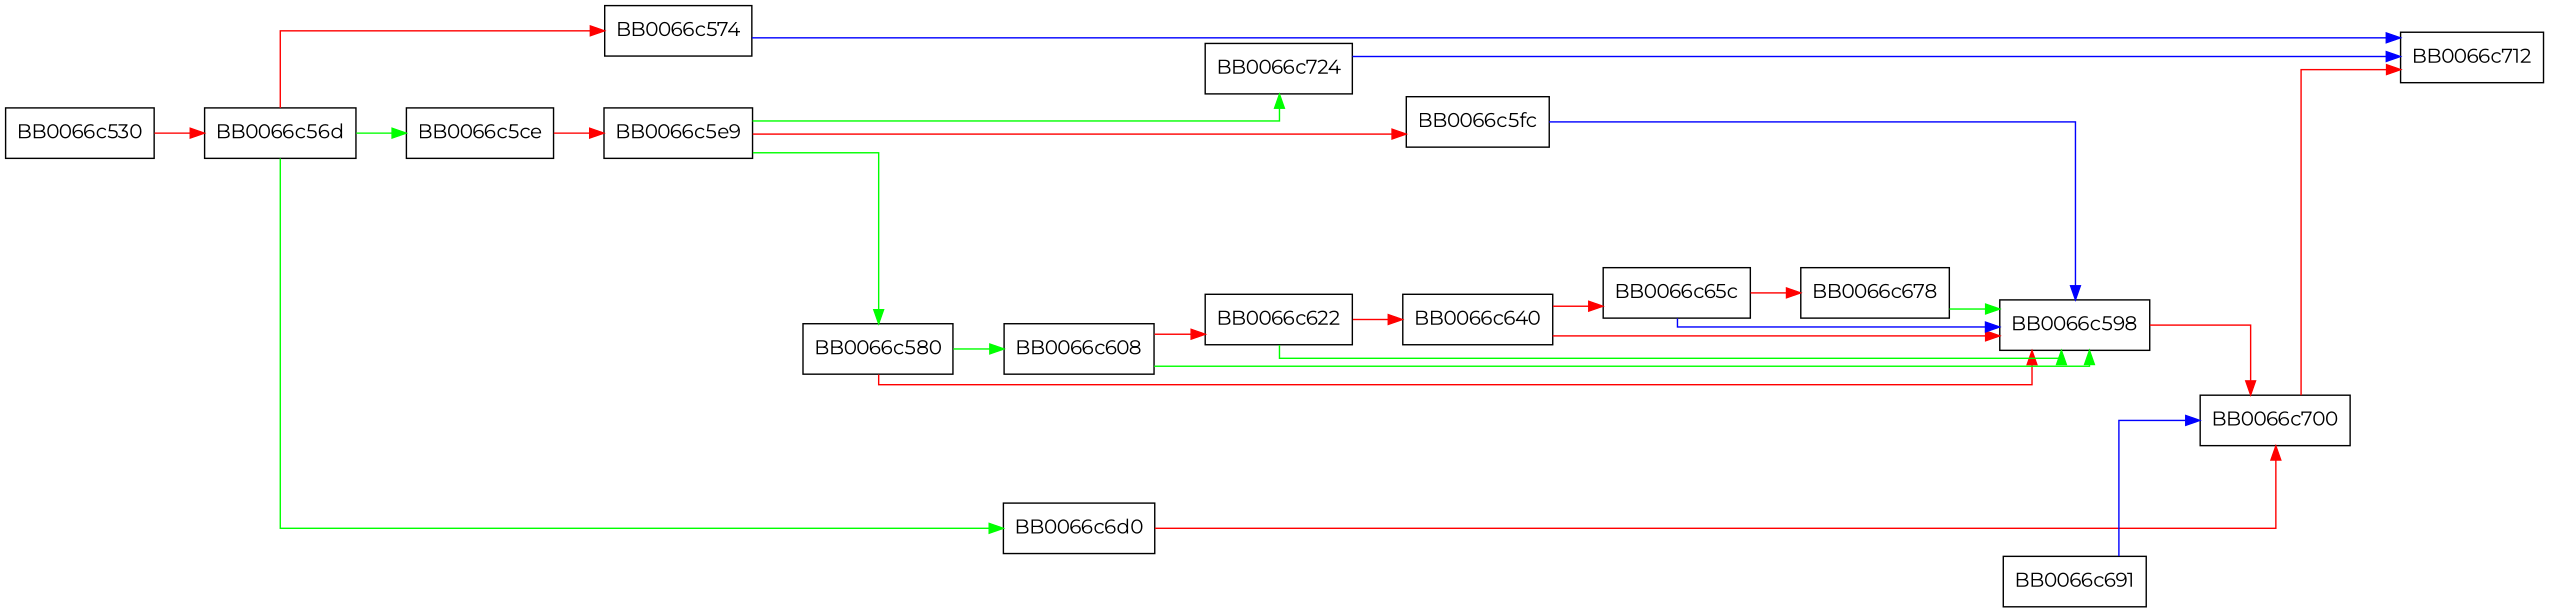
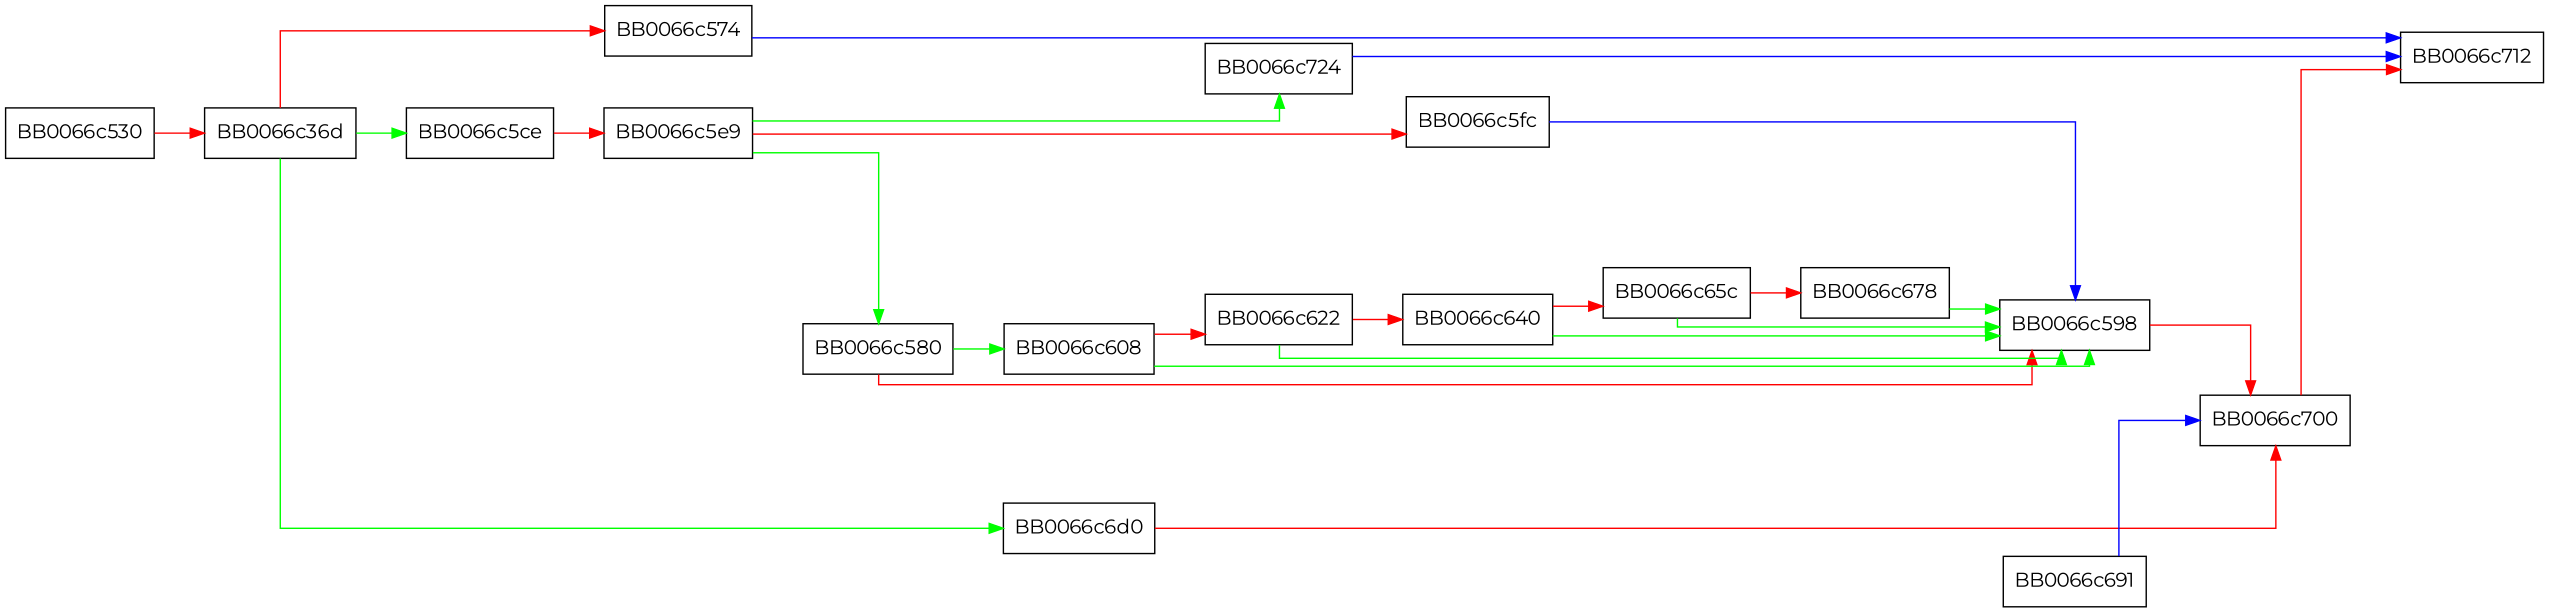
  digraph {
    fontname=Montserrat
    rankdir=LR
    splines=ortho
    node [fontname=Montserrat shape=box]
    edge [color=red fontname=Montserrat]
    BB0066c530
-   BB0066c56d
+   BB0066c56d [label=BB0066c36d]
    BB0066c724
    BB0066c712
    BB0066c5ce
    BB0066c574
    BB0066c6d0
    BB0066c5e9
    BB0066c700
    BB0066c580
    BB0066c5fc
    BB0066c608
    BB0066c598
    n14 [label=BB0066c622]
    BB0066c640
    BB0066c65c
    BB0066c678
    BB0066c691
    BB0066c530 -> BB0066c56d
    BB0066c56d -> BB0066c5ce [color=green]
    BB0066c56d -> BB0066c574
    BB0066c56d -> BB0066c6d0 [color=green]
    BB0066c724 -> BB0066c712 [color=blue]
    BB0066c5ce -> BB0066c5e9
    BB0066c574 -> BB0066c712 [color=blue]
    BB0066c6d0 -> BB0066c700
    BB0066c5e9 -> BB0066c724 [color=green]
    BB0066c5e9 -> BB0066c580 [color=green]
    BB0066c5e9 -> BB0066c5fc
    BB0066c700 -> BB0066c712
    BB0066c580 -> BB0066c608 [color=green]
    BB0066c580 -> BB0066c598
    BB0066c5fc -> BB0066c598 [color=blue]
    BB0066c608 -> BB0066c598 [color=green]
    BB0066c608 -> n14
    BB0066c598 -> BB0066c700
    n14 -> BB0066c598 [color=green]
    n14 -> BB0066c640
-   BB0066c640 -> BB0066c598
+   BB0066c640 -> BB0066c598 [color=green]
    BB0066c640 -> BB0066c65c
-   BB0066c65c -> BB0066c598 [color=blue]
+   BB0066c65c -> BB0066c598 [color=green]
    BB0066c65c -> BB0066c678
    BB0066c678 -> BB0066c598 [color=green]
    BB0066c691 -> BB0066c700 [color=blue]
  }
